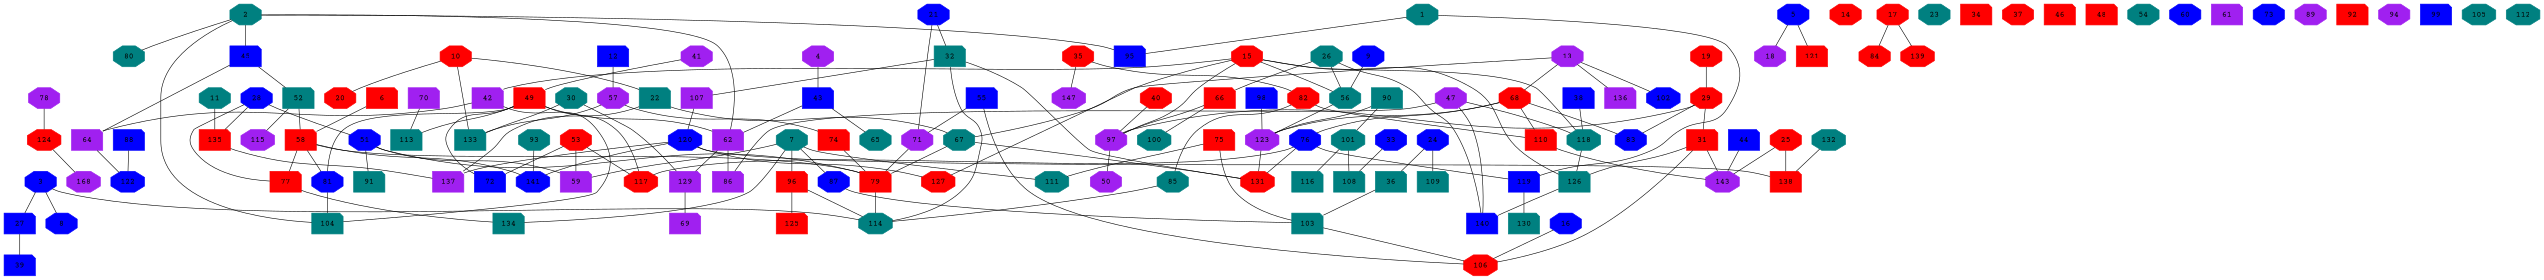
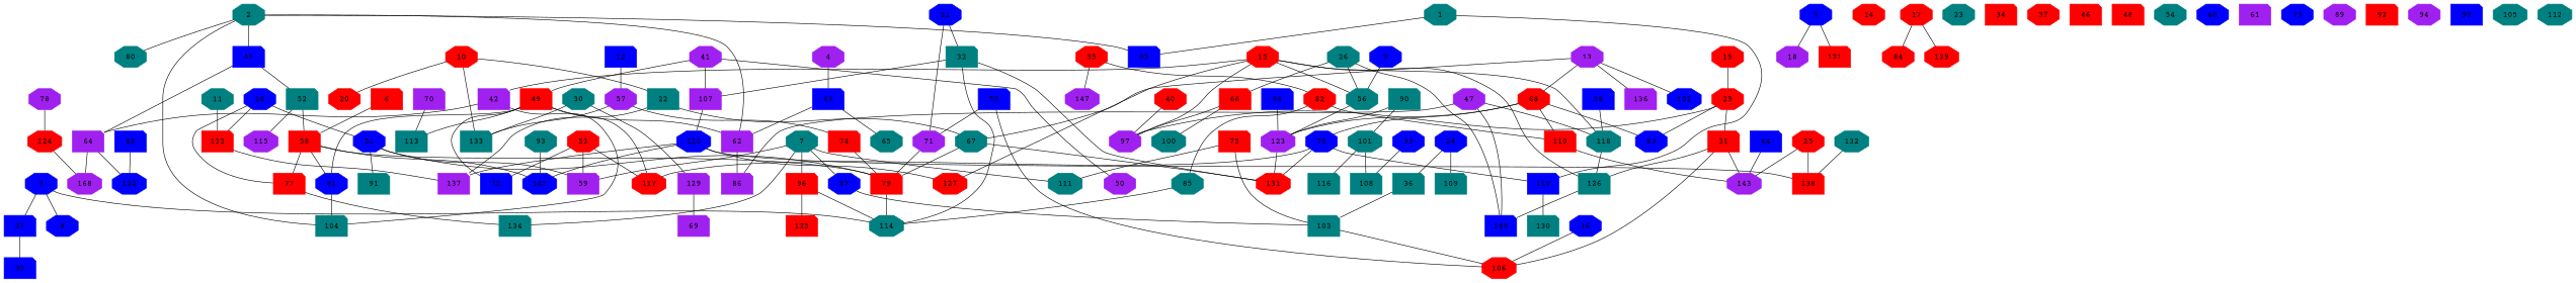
  graph {
    fontname="Courier Prime"
    node [color=red fontname="Courier Prime" shape=octagon style=filled]
    edge [fontname="Courier Prime"]
    1 [color=teal]
    95 [color=blue shape=note]
    119 [color=blue shape=note]
    130 [color=teal shape=note]
    2 [color=teal]
    45 [color=blue shape=note]
    62 [color=purple shape=note]
    80 [color=teal]
    104 [color=teal shape=note]
    64 [color=purple shape=note]
    52 [color=teal shape=note]
    129 [color=purple shape=note]
    86 [color=purple shape=note]
    3 [color=blue]
    8 [color=blue]
    27 [color=blue shape=note]
    114 [color=teal]
    39 [color=blue shape=note]
    4 [color=purple]
    43 [color=blue shape=note]
    65 [color=teal]
    5 [color=blue]
    18 [color=purple]
    121 [shape=note]
    6 [shape=note]
    58 [shape=note]
    77 [shape=note]
    81 [color=blue]
    79 [shape=note]
    141 [color=blue]
    7 [color=teal]
    59 [color=purple shape=note]
    87 [color=blue]
    96 [shape=note]
    111 [color=teal]
    134 [color=teal shape=note]
    103 [color=teal shape=note]
    125 [shape=note]
    9 [color=blue]
    56 [color=teal]
    123 [color=purple]
    10
    20
    22 [color=teal shape=note]
    133 [color=teal shape=note]
    67 [color=teal]
    137 [color=purple shape=note]
    11 [color=teal]
    135 [shape=note]
    12 [color=blue shape=note]
    57 [color=purple]
    74 [shape=note]
    13 [color=purple]
    68
    102 [color=blue]
    136 [color=purple shape=note]
    131
    83 [color=blue]
    76 [color=blue]
    110 [shape=note]
    14
    15
    42 [color=purple shape=note]
    97 [color=purple]
    118 [color=teal]
    126 [color=teal shape=note]
    127
    140 [color=blue shape=note]
    16 [color=blue]
    106
    17
    84
    139
    19
    29
    31 [shape=note]
    21 [color=blue]
    32 [color=teal shape=note]
    71 [color=purple]
    107 [color=purple shape=note]
    23 [color=teal]
    24 [color=blue]
    36 [color=teal shape=note]
    109 [color=teal shape=note]
    138 [shape=note]
    25
    143 [color=purple]
    26 [color=teal]
    66 [shape=note]
    100 [color=teal]
    28 [color=blue]
    51 [color=blue]
    91 [color=teal shape=note]
    30 [color=teal]
    69 [color=purple shape=note]
    120 [color=blue]
    33 [color=blue]
    108 [color=teal shape=note]
    34 [shape=note]
    35
    82
    n102 [color=purple label=147]
    85 [color=teal]
    37
    38 [color=blue shape=note]
    40
    41 [color=purple]
    49 [shape=note]
    50 [color=purple]
    72 [color=blue shape=note]
    113 [color=teal shape=note]
    117
    122 [color=blue]
    n114 [color=purple label=168]
    44 [color=blue shape=note]
    115 [color=purple]
    46 [shape=note]
    47 [color=purple]
    48 [shape=note]
    53
    54 [color=teal]
    55 [color=blue shape=note]
    60 [color=blue]
    61 [color=purple shape=note]
    70 [color=purple shape=note]
    73 [color=blue]
    75 [shape=note]
    78 [color=purple]
    124
    88 [color=blue shape=note]
    89 [color=purple]
    90 [color=teal shape=note]
    101 [color=teal]
    116 [color=teal shape=note]
    92 [shape=note]
    93 [color=teal]
    94 [color=purple]
    98 [color=blue shape=note]
    99 [color=blue shape=note]
    105 [color=teal]
    112 [color=teal]
    132 [color=teal]
    1 -- 95
    1 -- 119
    119 -- 130
    2 -- 95
    2 -- 45
    2 -- 62
    2 -- 80
    2 -- 104
    45 -- 64
    45 -- 52
-   62 -- 129
    62 -- 86
    64 -- 122
+   64 -- n114
    52 -- 58
    52 -- 115
    129 -- 69
    3 -- 8
    3 -- 27
    3 -- 114
    27 -- 39
    4 -- 43
    43 -- 62
    43 -- 65
    5 -- 18
    5 -- 121
    6 -- 58
    58 -- 77
    58 -- 81
    58 -- 79
    58 -- 141
    77 -- 134
    81 -- 104
    79 -- 114
    7 -- 59
    7 -- 87
    7 -- 96
    7 -- 111
    7 -- 134
    87 -- 103
    96 -- 114
    96 -- 125
    103 -- 106
    9 -- 56
    56 -- 123
    123 -- 131
    10 -- 20
    10 -- 22
    10 -- 133
    22 -- 67
    22 -- 137
    67 -- 79
    67 -- 131
    11 -- 135
    135 -- 137
    12 -- 57
    57 -- 133
    57 -- 74
    74 -- 79
    13 -- 67
    13 -- 68
    13 -- 102
    13 -- 136
    68 -- 123
    68 -- 83
    68 -- 76
    68 -- 110
    76 -- 119
    76 -- 131
    76 -- 117
    110 -- 143
    15 -- 56
    15 -- 42
    15 -- 97
    15 -- 118
    15 -- 126
    15 -- 127
    42 -- 104
    42 -- 64
    118 -- 126
    126 -- 140
    16 -- 106
    17 -- 84
    17 -- 139
    19 -- 29
    29 -- 83
    29 -- 97
    29 -- 31
    31 -- 126
    31 -- 106
    31 -- 143
    21 -- 32
    21 -- 71
    32 -- 114
    32 -- 131
    32 -- 107
    71 -- 79
    107 -- 120
    24 -- 36
    24 -- 109
    36 -- 103
    25 -- 138
    25 -- 143
    26 -- 56
    26 -- 140
    26 -- 66
    66 -- 97
    66 -- 100
    28 -- 77
    28 -- 135
    28 -- 51
    51 -- 79
    51 -- 59
    51 -- 91
    30 -- 129
    30 -- 133
    120 -- 141
    120 -- 137
    120 -- 127
    120 -- 138
    33 -- 108
    35 -- 82
    35 -- n102
    82 -- 110
    82 -- 85
    85 -- 114
    38 -- 118
    40 -- 97
+   41 -- 107
    41 -- 49
-   97 -- 50
+   41 -- 50
    49 -- 62
    49 -- 81
    49 -- 72
    49 -- 113
    49 -- 117
    44 -- 143
    47 -- 86
    47 -- 118
    47 -- 140
    53 -- 59
    53 -- 72
    53 -- 117
    55 -- 106
    55 -- 71
    70 -- 113
    75 -- 111
    75 -- 103
    78 -- 124
    124 -- n114
    88 -- 122
    90 -- 123
    90 -- 101
    101 -- 108
    101 -- 116
    93 -- 141
    98 -- 123
    132 -- 138
  }
